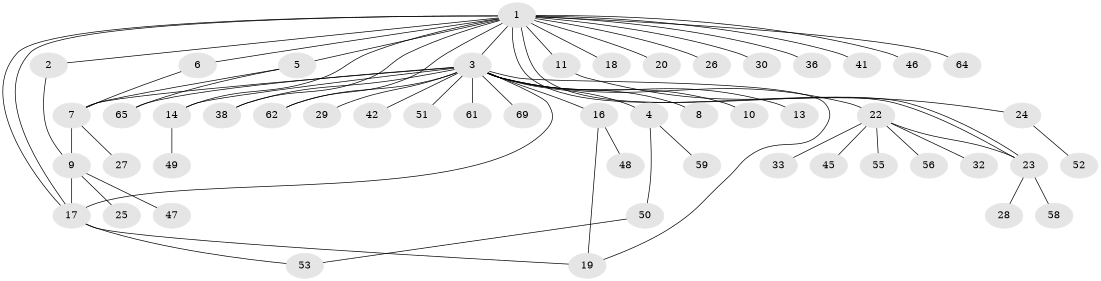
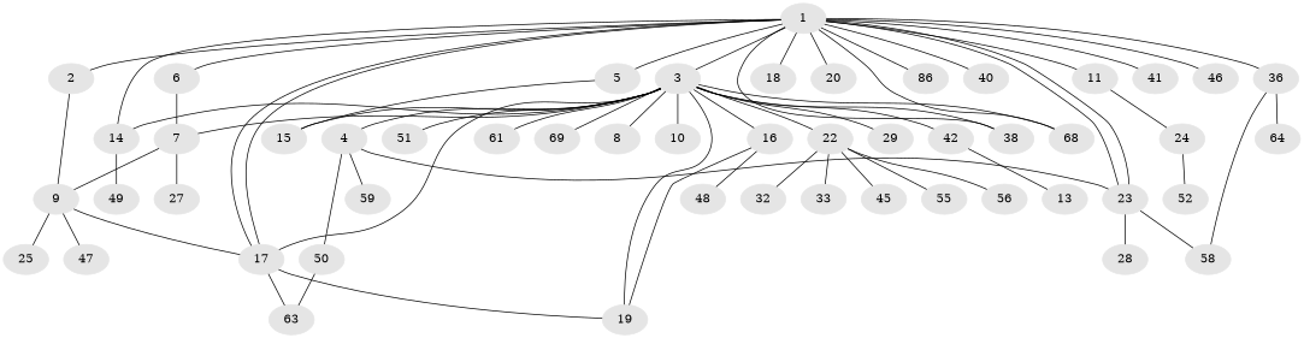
  graph {
    node [color=gray90 style=filled]
    1 [super="+12"]
    2
    3 [super="+44"]
    5 [super="+40"]
    6
    11
    14
    17 [super="+31"]
    18
    20
    23 [super="+39"]
-   26
-   30
+   26 [label=86]
+   30 [label=40]
    36 [super="+68"]
    38
    41
    46
-   62 [super="+67"]
+   62 [super="+67" label=68]
    9 [super="+43"]
    4
    7 [super="+66"]
    8
    10
    13 [super="+34"]
-   15 [label=65]
+   15
    16 [super="+54"]
    19 [super="+21"]
    22 [super="+57"]
    29
    42 [super="+60"]
    51
    61
    69
    24 [super="+35"]
    49
-   53
+   53 [label=63]
    28
    58
    64
    25
    47
    50 [super="+63"]
    59
    27 [super="+37"]
    48
    32
    33
    45
    55
    56 [super="+65"]
    52
    1 -- 2
    1 -- 3
    1 -- 5 [weight=2]
    1 -- 6
    1 -- 11
    1 -- 14
    1 -- 17
    1 -- 17
    1 -- 18
    1 -- 20
    1 -- 23
    1 -- 23
    1 -- 26
    1 -- 30
    1 -- 36
    1 -- 38
    1 -- 41
    1 -- 46
    1 -- 62
    2 -- 9
    3 -- 14
    3 -- 17 [weight=2]
    3 -- 38
    3 -- 62
    3 -- 4
    3 -- 7
    3 -- 8
    3 -- 10
-   3 -- 13
+   42 -- 13
    3 -- 15
    3 -- 16
    3 -- 19
    3 -- 22 [weight=2]
    3 -- 29
    3 -- 42
    3 -- 51
    3 -- 61
    3 -- 69
-   5 -- 7
    5 -- 15
    6 -- 7
    11 -- 24
    14 -- 49
    17 -- 19
    17 -- 53
    23 -- 28
    23 -- 58
-   1 -- 64
+   36 -- 58
+   36 -- 64
    9 -- 17
    9 -- 25
    9 -- 47
    4 -- 50
    4 -- 59
    7 -- 9
    7 -- 27
    16 -- 19
    16 -- 48
-   22 -- 23
+   4 -- 23
    22 -- 32
    22 -- 33
    22 -- 45
    22 -- 55
    22 -- 56
    24 -- 52
    50 -- 53
  }
